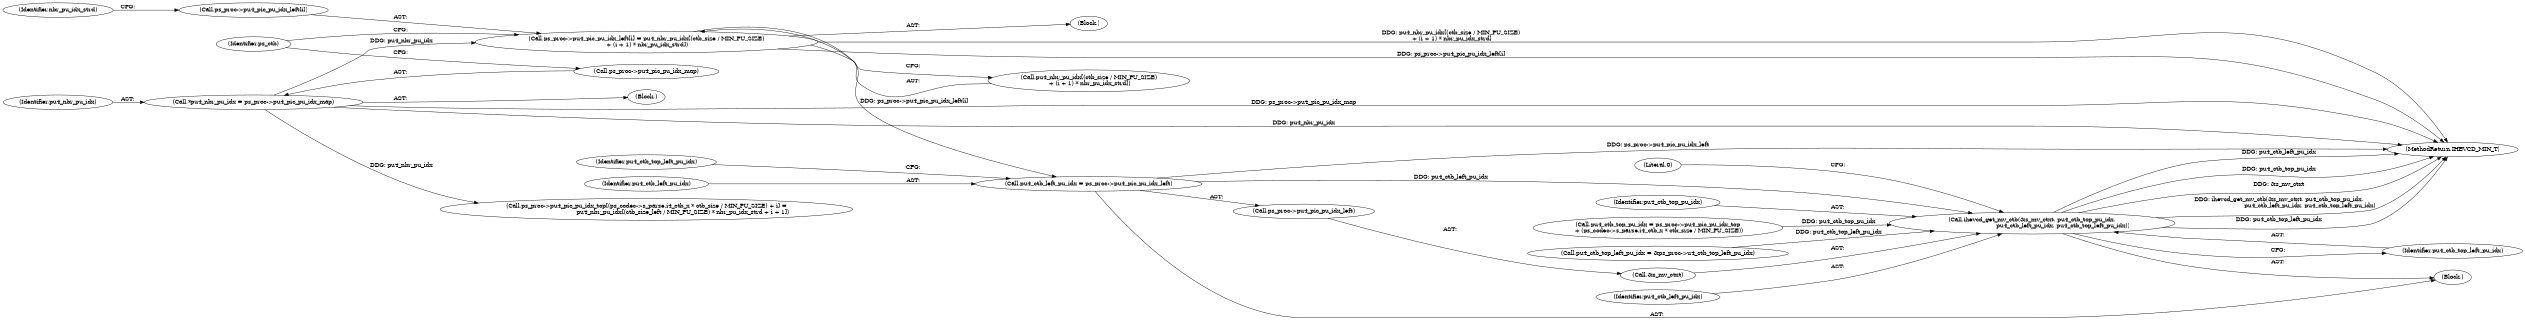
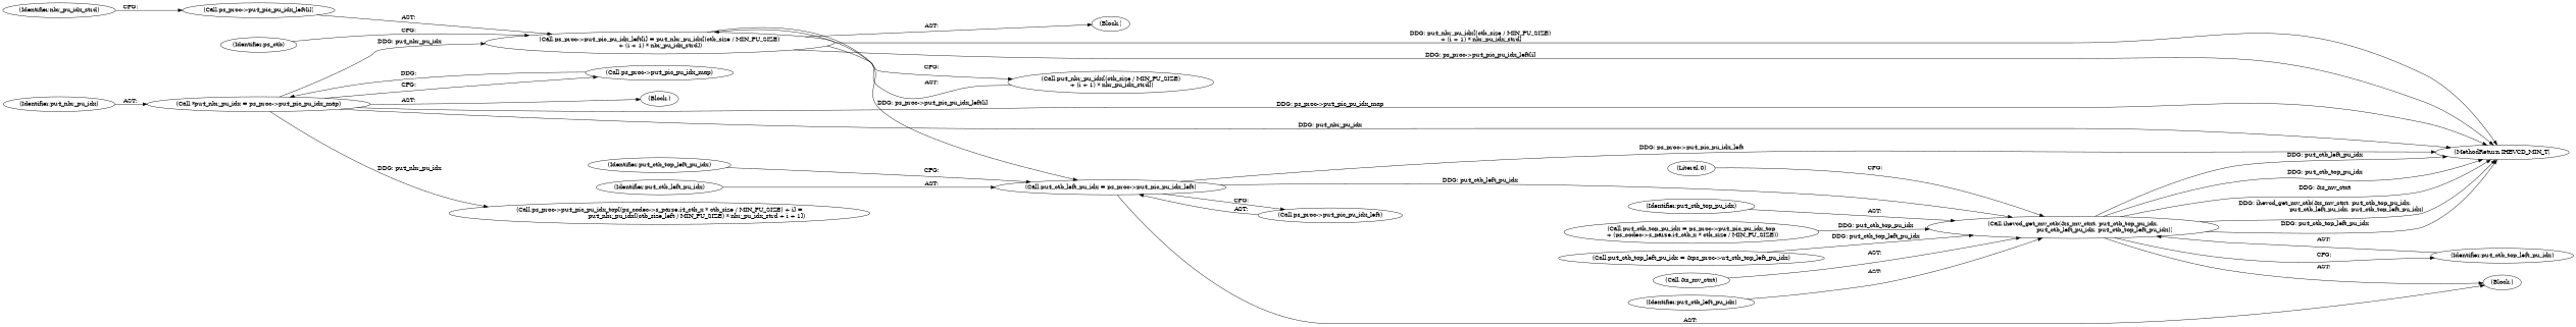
  digraph {
    rankdir=LR
    n1 [label="(Call,ps_proc->pu4_pic_pu_idx_left[i] = pu4_nbr_pu_idx[(ctb_size / MIN_PU_SIZE)\n + (i + 1) * nbr_pu_idx_strd])"]
    n2 [label="(Call,pu4_ctb_left_pu_idx = ps_proc->pu4_pic_pu_idx_left)"]
    n3 [label="(Call,pu4_nbr_pu_idx[(ctb_size / MIN_PU_SIZE)\n + (i + 1) * nbr_pu_idx_strd])"]
    n4 [label="(Block,)"]
    n5 [label="(MethodReturn,IHEVCD_MIN_T)"]
    n6 [label="(Call,ihevcd_get_mv_ctb(&s_mv_ctxt, pu4_ctb_top_pu_idx,\n                                  pu4_ctb_left_pu_idx, pu4_ctb_top_left_pu_idx))"]
    n7 [label="(Block,)"]
    n8 [label="(Call,ps_proc->pu4_pic_pu_idx_left)"]
    n9 [label="(Call,*pu4_nbr_pu_idx = ps_proc->pu4_pic_pu_idx_map)"]
    n10 [label="(Call,ps_proc->pu4_pic_pu_idx_map)"]
    n11 [label="(Block,)"]
    n12 [label="(Call,ps_proc->pu4_pic_pu_idx_top[(ps_codec->s_parse.i4_ctb_x * ctb_size / MIN_PU_SIZE) + i] =\n                                        pu4_nbr_pu_idx[(ctb_size_left / MIN_PU_SIZE) * nbr_pu_idx_strd + i + 1])"]
    n13 [label="(Identifier,pu4_ctb_top_left_pu_idx)"]
    n14 [label="(Identifier,pu4_ctb_left_pu_idx)"]
    n15 [label="(Call,&s_mv_ctxt)"]
    n16 [label="(Identifier,pu4_ctb_top_pu_idx)"]
    n17 [label="(Call,pu4_ctb_top_pu_idx = ps_proc->pu4_pic_pu_idx_top\n + (ps_codec->s_parse.i4_ctb_x * ctb_size / MIN_PU_SIZE))"]
    n18 [label="(Identifier,nbr_pu_idx_strd)"]
    n19 [label="(Call,ps_proc->pu4_pic_pu_idx_left[i])"]
    n20 [label="(Identifier,ps_ctb)"]
    n21 [label="(Identifier,pu4_nbr_pu_idx)"]
    n22 [label="(Call,pu4_ctb_top_left_pu_idx = &ps_proc->u4_ctb_top_left_pu_idx)"]
    n23 [label="(Identifier,pu4_ctb_left_pu_idx)"]
    n24 [label="(Identifier,pu4_ctb_top_left_pu_idx)"]
    n25 [label="(Literal,0)"]
    n1 -> n2 [label="DDG: ps_proc->pu4_pic_pu_idx_left[i]"]
    n1 -> n3 [label="CFG: "]
    n1 -> n4 [label="AST: "]
    n1 -> n5 [label="DDG: ps_proc->pu4_pic_pu_idx_left[i]"]
    n1 -> n5 [label="DDG: pu4_nbr_pu_idx[(ctb_size / MIN_PU_SIZE)\n + (i + 1) * nbr_pu_idx_strd]"]
    n2 -> n5 [label="DDG: ps_proc->pu4_pic_pu_idx_left"]
    n2 -> n6 [label="DDG: pu4_ctb_left_pu_idx"]
    n2 -> n7 [label="AST: "]
-   n2 -> n8 [label="AST: "]
+   n2 -> n8 [label="CFG: "]
    n3 -> n1 [label="AST: "]
    n6 -> n5 [label="DDG: pu4_ctb_top_left_pu_idx"]
    n6 -> n5 [label="DDG: pu4_ctb_left_pu_idx"]
    n6 -> n5 [label="DDG: pu4_ctb_top_pu_idx"]
    n6 -> n5 [label="DDG: &s_mv_ctxt"]
    n6 -> n5 [label="DDG: ihevcd_get_mv_ctb(&s_mv_ctxt, pu4_ctb_top_pu_idx,\n                                  pu4_ctb_left_pu_idx, pu4_ctb_top_left_pu_idx)"]
    n6 -> n7 [label="AST: "]
    n6 -> n13 [label="CFG: "]
-   n8 -> n15 [label="AST: "]
+   n8 -> n2 [label="AST: "]
    n9 -> n1 [label="DDG: pu4_nbr_pu_idx"]
    n9 -> n5 [label="DDG: ps_proc->pu4_pic_pu_idx_map"]
    n9 -> n5 [label="DDG: pu4_nbr_pu_idx"]
-   n20 -> n10 [label="CFG: "]
+   n9 -> n10 [label="CFG: "]
    n9 -> n11 [label="AST: "]
    n9 -> n12 [label="DDG: pu4_nbr_pu_idx"]
-   n10 -> n9 [label="AST: "]
+   n10 -> n9 [label="DDG: "]
    n13 -> n6 [label="AST: "]
    n14 -> n6 [label="AST: "]
    n15 -> n6 [label="AST: "]
    n16 -> n6 [label="AST: "]
    n17 -> n6 [label="DDG: pu4_ctb_top_pu_idx"]
    n18 -> n19 [label="CFG: "]
    n19 -> n1 [label="AST: "]
    n20 -> n1 [label="CFG: "]
    n21 -> n9 [label="AST: "]
    n22 -> n6 [label="DDG: pu4_ctb_top_left_pu_idx"]
    n23 -> n2 [label="AST: "]
    n24 -> n2 [label="CFG: "]
    n25 -> n6 [label="CFG: "]
  }
